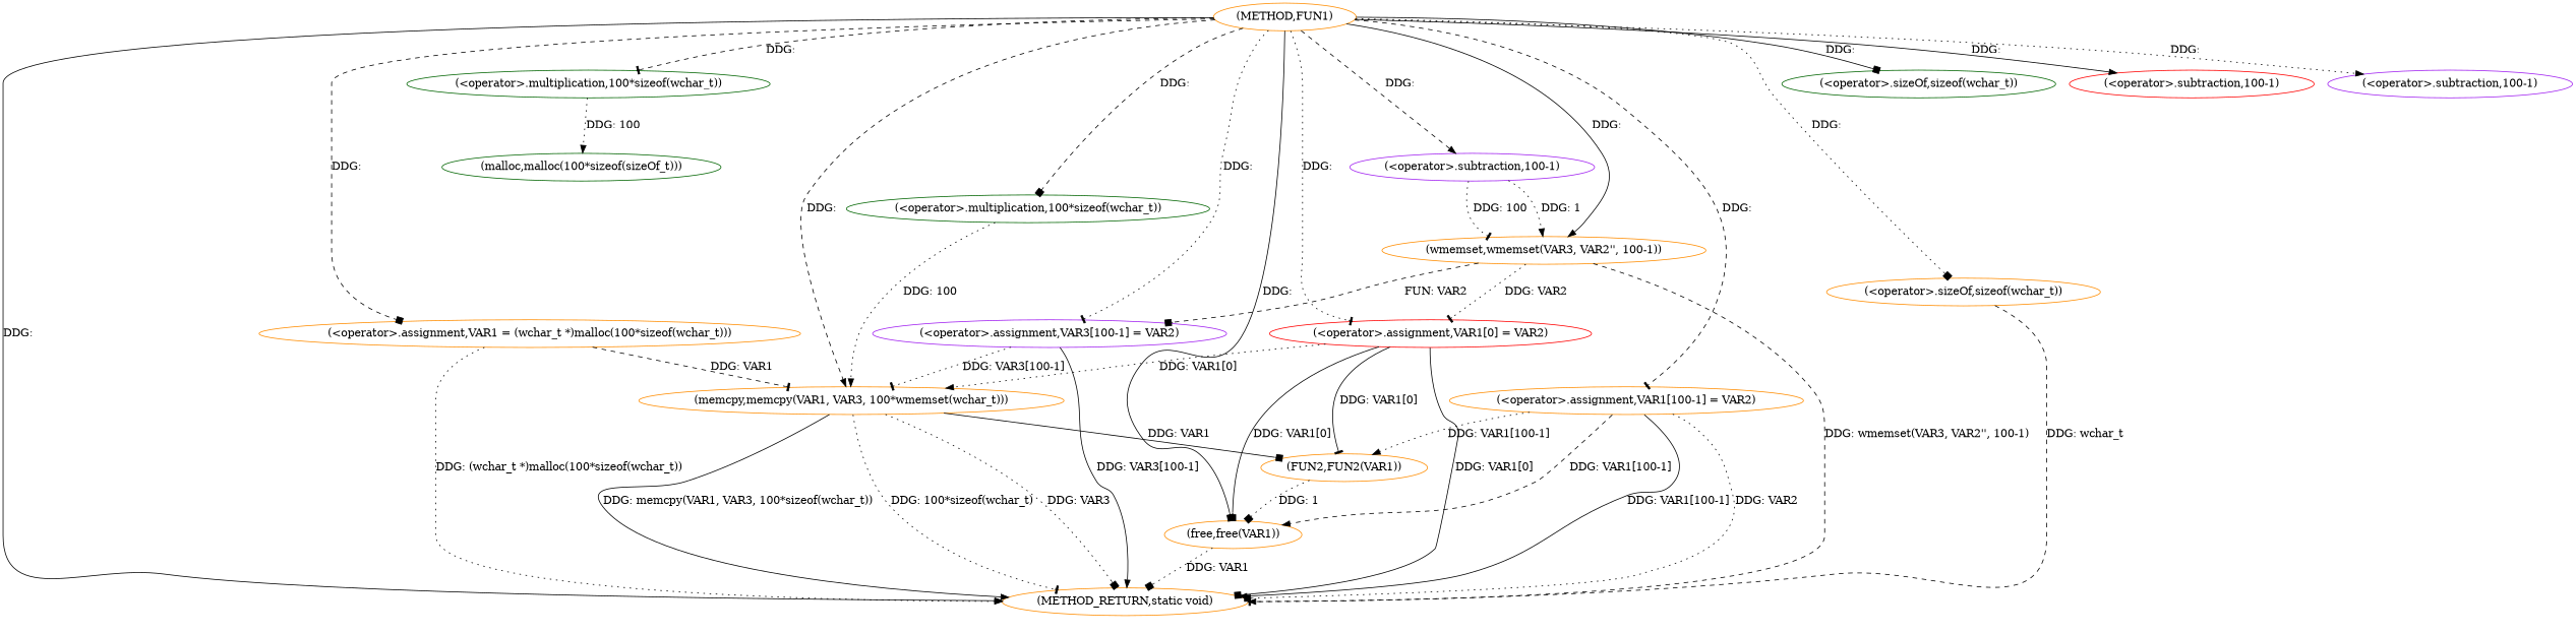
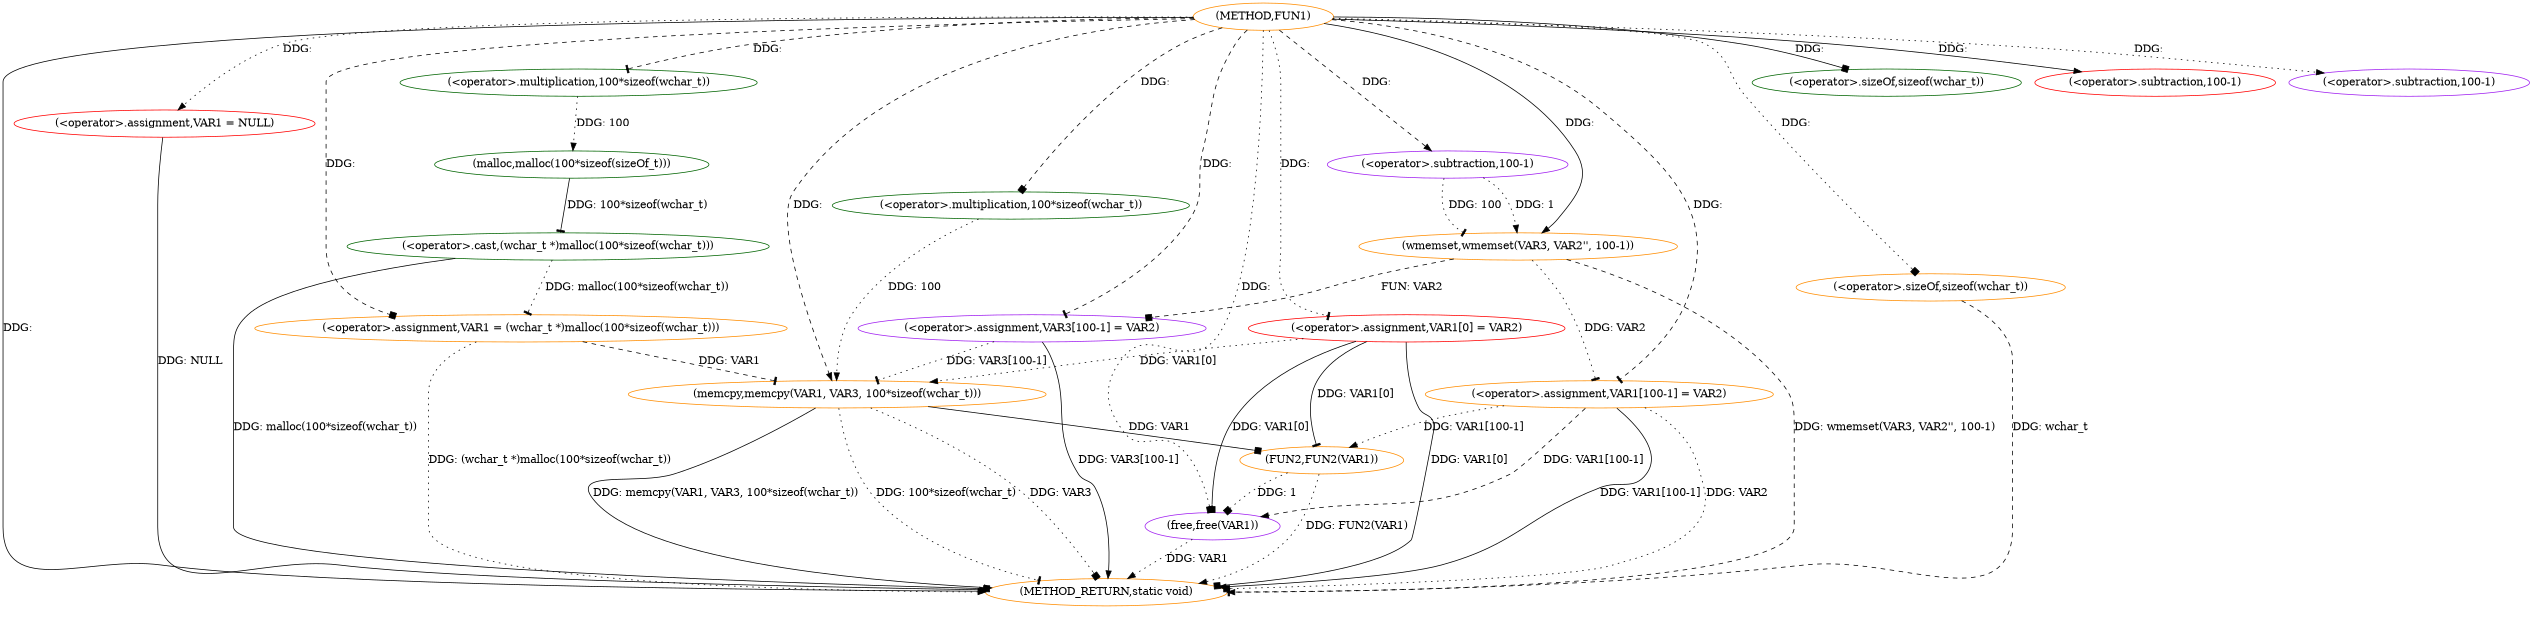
  digraph {
    node [color=darkorange]
    edge [arrowhead=normal style=dotted]
    n1 [label="(METHOD,FUN1)"]
+   n2 [color=red label="(<operator>.assignment,VAR1 = NULL)"]
    n3 [label="(<operator>.assignment,VAR1 = (wchar_t *)malloc(100*sizeof(wchar_t)))"]
    n4 [color=darkgreen label="(<operator>.multiplication,100*sizeof(wchar_t))"]
    n5 [color=darkgreen label="(<operator>.sizeOf,sizeof(wchar_t))"]
    n6 [color=red label="(<operator>.assignment,VAR1[0] = VAR2)"]
    n7 [label="(wmemset,wmemset(VAR3, VAR2'', 100-1))"]
    n8 [color=purple label="(<operator>.subtraction,100-1)"]
    n9 [color=purple label="(<operator>.assignment,VAR3[100-1] = VAR2)"]
    n10 [color=red label="(<operator>.subtraction,100-1)"]
-   n11 [label="(memcpy,memcpy(VAR1, VAR3, 100*wmemset(wchar_t)))"]
+   n11 [label="(memcpy,memcpy(VAR1, VAR3, 100*sizeof(wchar_t)))"]
    n12 [color=darkgreen label="(<operator>.multiplication,100*sizeof(wchar_t))"]
    n13 [label="(<operator>.sizeOf,sizeof(wchar_t))"]
    n14 [label="(<operator>.assignment,VAR1[100-1] = VAR2)"]
    n15 [color=purple label="(<operator>.subtraction,100-1)"]
-   n16 [label="(free,free(VAR1))"]
+   n16 [color=purple label="(free,free(VAR1))"]
    n17 [label="(METHOD_RETURN,static void)"]
    n18 [color=darkgreen label="(malloc,malloc(100*sizeof(sizeOf_t)))"]
    n19 [label="(FUN2,FUN2(VAR1))"]
+   n20 [color=darkgreen label="(<operator>.cast,(wchar_t *)malloc(100*sizeof(wchar_t)))"]
+   n1 -> n2 [label="DDG: "]
    n1 -> n3 [arrowhead=box label="DDG: " style=dashed]
    n1 -> n4 [arrowhead=tee label="DDG: " style=dashed]
    n1 -> n5 [arrowhead=box label="DDG: " style=solid]
    n1 -> n6 [arrowhead=tee label="DDG: "]
    n1 -> n7 [label="DDG: " style=solid]
    n1 -> n8 [label="DDG: " style=dashed]
-   n1 -> n9 [arrowhead=tee label="DDG: "]
+   n1 -> n9 [arrowhead=tee label="DDG: " style=dashed]
    n1 -> n10 [label="DDG: " style=solid]
    n1 -> n11 [label="DDG: " style=dashed]
    n1 -> n12 [arrowhead=box label="DDG: " style=dashed]
    n1 -> n13 [arrowhead=box label="DDG: "]
    n1 -> n14 [arrowhead=tee label="DDG: " style=dashed]
    n1 -> n15 [label="DDG: "]
-   n1 -> n16 [arrowhead=box label="DDG: " style=solid]
+   n1 -> n16 [arrowhead=box label="DDG: "]
    n1 -> n17 [label="DDG: " style=solid]
+   n2 -> n17 [label="DDG: NULL" style=solid]
    n3 -> n11 [arrowhead=tee label="DDG: VAR1" style=dashed]
    n3 -> n17 [label="DDG: (wchar_t *)malloc(100*sizeof(wchar_t))"]
    n4 -> n18 [label="DDG: 100"]
    n6 -> n11 [label="DDG: VAR1[0]"]
    n6 -> n16 [arrowhead=box label="DDG: VAR1[0]" style=solid]
    n6 -> n17 [arrowhead=box label="DDG: VAR1[0]" style=solid]
    n6 -> n19 [arrowhead=tee label="DDG: VAR1[0]" style=solid]
    n7 -> n9 [arrowhead=box label="FUN: VAR2" style=dashed]
-   n7 -> n6 [arrowhead=tee label="DDG: VAR2"]
+   n7 -> n14 [arrowhead=tee label="DDG: VAR2"]
    n7 -> n17 [label="DDG: wmemset(VAR3, VAR2'', 100-1)" style=dashed]
    n8 -> n7 [arrowhead=tee label="DDG: 100"]
    n8 -> n7 [label="DDG: 1"]
    n9 -> n11 [arrowhead=tee label="DDG: VAR3[100-1]"]
    n9 -> n17 [label="DDG: VAR3[100-1]" style=solid]
    n11 -> n17 [label="DDG: memcpy(VAR1, VAR3, 100*sizeof(wchar_t))" style=solid]
    n11 -> n17 [arrowhead=tee label="DDG: 100*sizeof(wchar_t)"]
    n11 -> n17 [arrowhead=box label="DDG: VAR3"]
    n11 -> n19 [arrowhead=box label="DDG: VAR1" style=solid]
    n12 -> n11 [label="DDG: 100"]
    n13 -> n17 [arrowhead=tee label="DDG: wchar_t" style=dashed]
    n14 -> n16 [label="DDG: VAR1[100-1]" style=dashed]
    n14 -> n17 [arrowhead=box label="DDG: VAR2"]
    n14 -> n17 [label="DDG: VAR1[100-1]" style=solid]
    n14 -> n19 [label="DDG: VAR1[100-1]"]
-   n16 -> n17 [arrowhead=box label="DDG: VAR1"]
+   n16 -> n17 [label="DDG: VAR1"]
+   n18 -> n20 [arrowhead=tee label="DDG: 100*sizeof(wchar_t)" style=solid]
    n19 -> n16 [arrowhead=box label="DDG: 1"]
+   n19 -> n17 [label="DDG: FUN2(VAR1)"]
+   n20 -> n3 [arrowhead=tee label="DDG: malloc(100*sizeof(wchar_t))"]
+   n20 -> n17 [arrowhead=box label="DDG: malloc(100*sizeof(wchar_t))" style=solid]
  }
